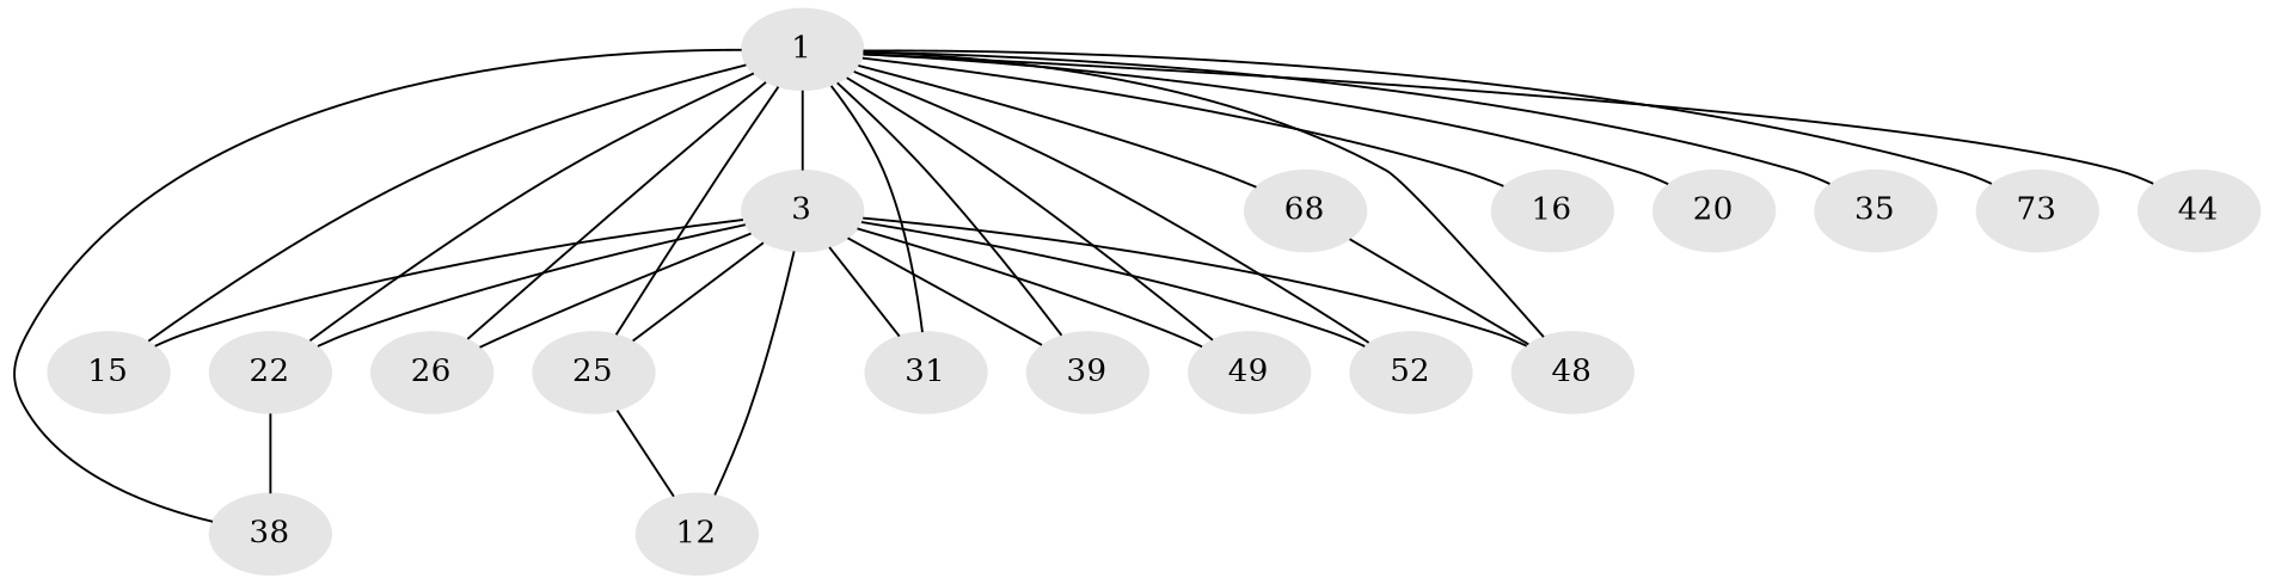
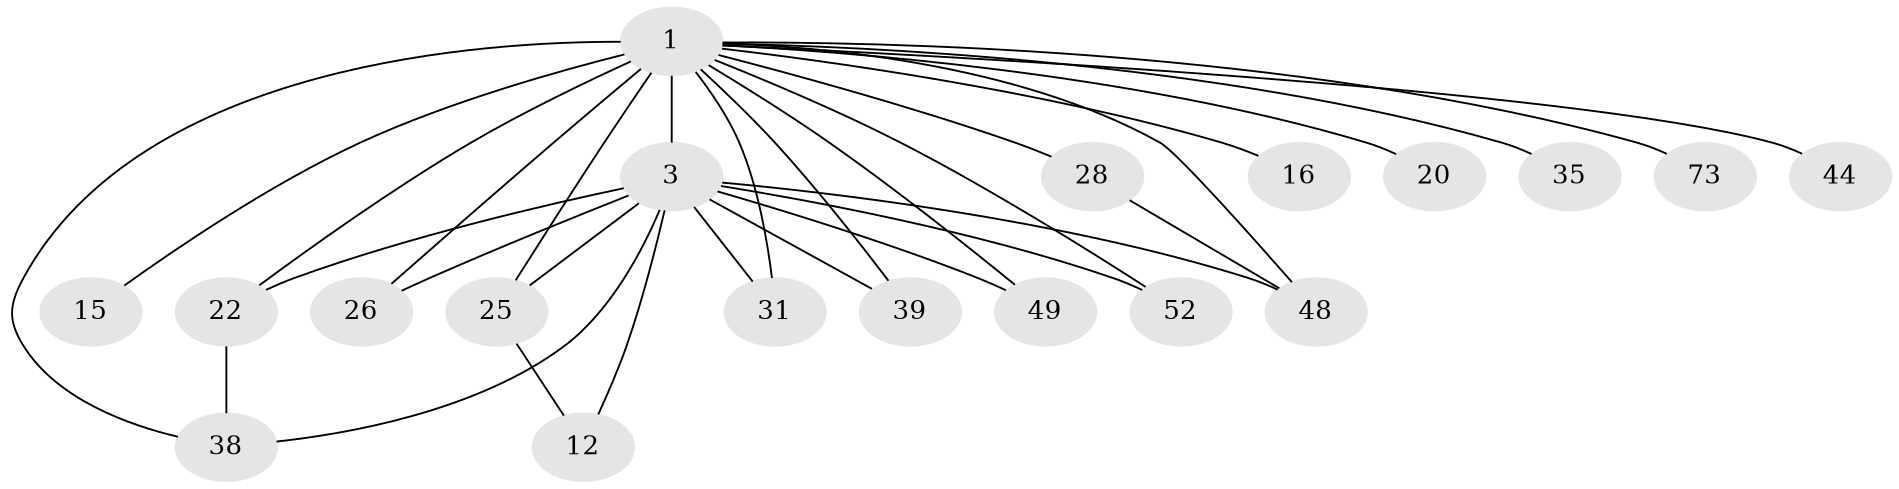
  graph {
    node [color=gray90 style=filled]
    1 [super="+14+2+6"]
    3 [super="+71+21+24+8+57"]
    15 [super="+55"]
    16
    20 [super="+30"]
    22 [super="+27"]
    25 [super="+32"]
    26 [super="+41"]
-   28 [super="+40" label=68]
+   28 [super="+40"]
    31
    35 [super="+54+50"]
    38
    39 [super="+45"]
    n14 [label=73 super="+66"]
    44
    48
    49
    52 [super="+53+56"]
    12
    1 -- 3 [weight=30]
    1 -- 15 [weight=3]
    1 -- 16 [weight=3]
    1 -- 20 [weight=4]
    1 -- 22 [weight=2]
    1 -- 25
    1 -- 26
    1 -- 28 [weight=3]
    1 -- 31 [weight=2]
    1 -- 35 [weight=4]
    1 -- 38
    1 -- 39 [weight=2]
    1 -- n14 [weight=3]
    1 -- 44 [weight=2]
    1 -- 48
    1 -- 49
    1 -- 52 [weight=2]
-   3 -- 15
+   3 -- 38
    3 -- 22
    3 -- 25 [weight=2]
    3 -- 26
    3 -- 31
    3 -- 39
    3 -- 48
    3 -- 49
    3 -- 52
    3 -- 12
    22 -- 38
    25 -- 12
    28 -- 48
  }
